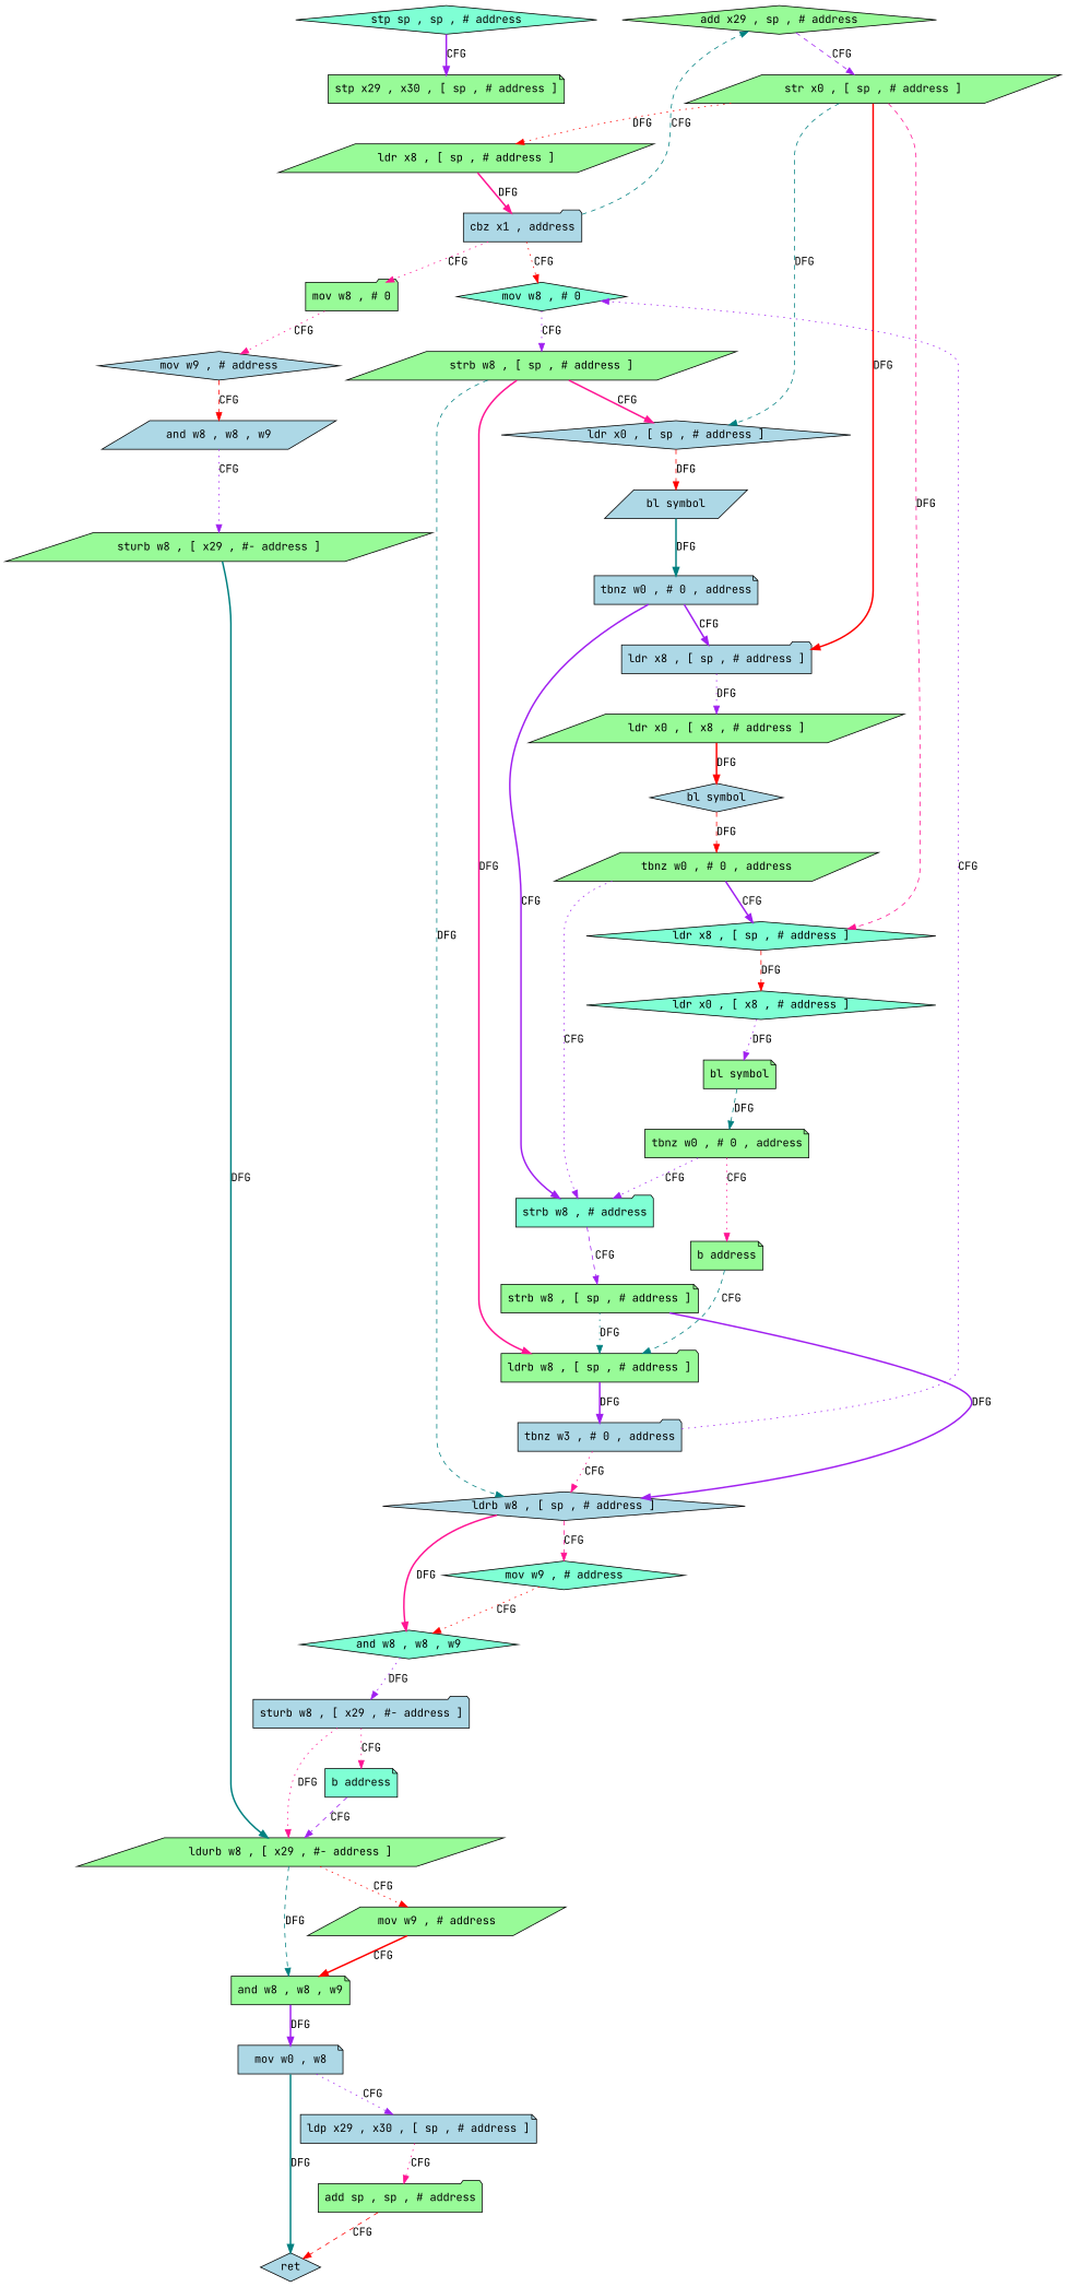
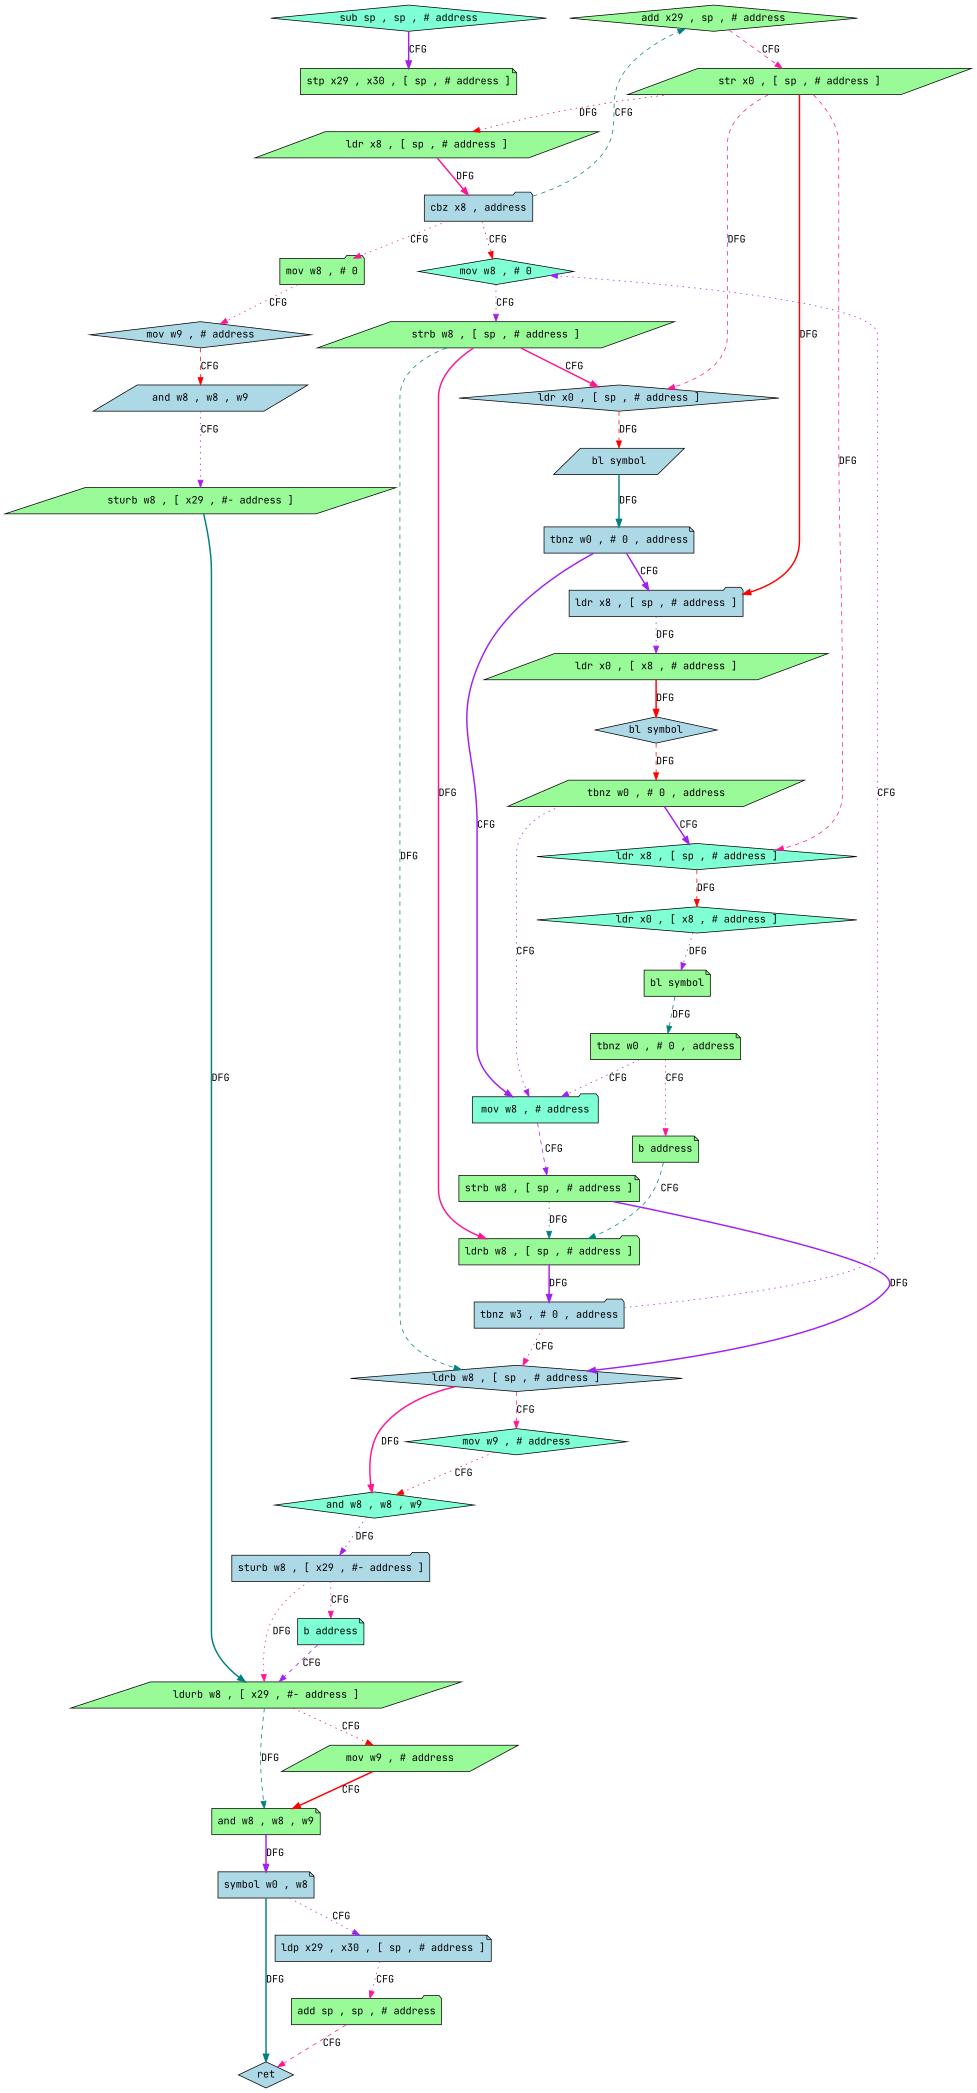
  digraph {
    fontname="JetBrains Mono"
    node [fillcolor=palegreen fontname="JetBrains Mono" shape=diamond style=filled]
    edge [color=purple fontname="JetBrains Mono" style=dotted]
-   n1 [fillcolor=aquamarine label="stp sp , sp , # address"]
+   n1 [fillcolor=aquamarine label="sub sp , sp , # address"]
    n2 [label="stp x29 , x30 , [ sp , # address ]" shape=note]
    n3 [label="add x29 , sp , # address"]
    n4 [label="str x0 , [ sp , # address ]" shape=parallelogram]
    n5 [label="ldr x8 , [ sp , # address ]" shape=parallelogram]
    n6 [fillcolor=lightblue label="ldr x0 , [ sp , # address ]"]
    n7 [fillcolor=lightblue label="ldr x8 , [ sp , # address ]" shape=folder]
    n8 [fillcolor=aquamarine label="ldr x8 , [ sp , # address ]"]
-   n9 [fillcolor=lightblue label="cbz x1 , address" shape=folder]
+   n9 [fillcolor=lightblue label="cbz x8 , address" shape=folder]
    n10 [fillcolor=lightblue label="bl symbol" shape=parallelogram]
    n11 [label="ldr x0 , [ x8 , # address ]" shape=parallelogram]
    n12 [fillcolor=aquamarine label="ldr x0 , [ x8 , # address ]"]
    n13 [label="mov w8 , # 0" shape=folder]
    n14 [fillcolor=aquamarine label="mov w8 , # 0"]
    n15 [fillcolor=lightblue label="mov w9 , # address"]
    n16 [label="strb w8 , [ sp , # address ]" shape=parallelogram]
    n17 [fillcolor=lightblue label="and w8 , w8 , w9" shape=parallelogram]
    n18 [label="ldrb w8 , [ sp , # address ]" shape=folder]
    n19 [fillcolor=lightblue label="ldrb w8 , [ sp , # address ]"]
    n20 [label="sturb w8 , [ x29 , #- address ]" shape=parallelogram]
    n21 [label="ldurb w8 , [ x29 , #- address ]" shape=parallelogram]
    n22 [label="mov w9 , # address" shape=parallelogram]
    n23 [label="and w8 , w8 , w9" shape=note]
-   n24 [fillcolor=lightblue label="mov w0 , w8" shape=note]
+   n24 [fillcolor=lightblue label="symbol w0 , w8" shape=note]
    n25 [fillcolor=lightblue label="tbnz w3 , # 0 , address" shape=folder]
    n26 [fillcolor=aquamarine label="mov w9 , # address"]
    n27 [fillcolor=aquamarine label="and w8 , w8 , w9"]
    n28 [fillcolor=lightblue label="tbnz w0 , # 0 , address" shape=note]
-   n29 [fillcolor=aquamarine label="strb w8 , # address" shape=folder]
+   n29 [fillcolor=aquamarine label="mov w8 , # address" shape=folder]
    n30 [label="strb w8 , [ sp , # address ]" shape=note]
    n31 [fillcolor=lightblue label="bl symbol"]
    n32 [label="tbnz w0 , # 0 , address" shape=parallelogram]
    n33 [label="bl symbol" shape=note]
    n34 [fillcolor=lightblue label="sturb w8 , [ x29 , #- address ]" shape=folder]
    n35 [fillcolor=aquamarine label="b address" shape=note]
    n36 [label="tbnz w0 , # 0 , address" shape=note]
    n37 [label="b address" shape=note]
    n38 [fillcolor=lightblue label="ldp x29 , x30 , [ sp , # address ]" shape=note]
    n39 [fillcolor=lightblue label=ret]
    n40 [label="add sp , sp , # address" shape=folder]
    n1 -> n2 [label=CFG style=bold]
-   n3 -> n4 [label=CFG style=dashed]
+   n3 -> n4 [color=deeppink label=CFG style=dashed]
    n4 -> n5 [color=red label=DFG]
-   n4 -> n6 [color=teal label=DFG style=dashed]
+   n4 -> n6 [color=deeppink label=DFG style=dashed]
    n4 -> n7 [color=red label=DFG style=bold]
    n4 -> n8 [color=deeppink label=DFG style=dashed]
    n5 -> n9 [color=deeppink label=DFG style=bold]
    n6 -> n10 [color=red label=DFG style=dashed]
    n7 -> n11 [label=DFG]
    n8 -> n12 [color=red label=DFG style=dashed]
    n9 -> n3 [color=teal label=CFG style=dashed]
    n9 -> n13 [color=deeppink label=CFG]
    n9 -> n14 [color=red label=CFG]
    n10 -> n28 [color=teal label=DFG style=bold]
    n11 -> n31 [color=red label=DFG style=bold]
    n12 -> n33 [label=DFG]
    n13 -> n15 [color=deeppink label=CFG]
    n14 -> n16 [label=CFG]
    n15 -> n17 [color=red label=CFG style=dashed]
    n16 -> n6 [color=deeppink label=CFG style=bold]
    n16 -> n18 [color=deeppink label=DFG style=bold]
    n16 -> n19 [color=teal label=DFG style=dashed]
    n17 -> n20 [label=CFG]
    n18 -> n25 [label=DFG style=bold]
    n19 -> n26 [color=deeppink label=CFG style=dashed]
    n19 -> n27 [color=deeppink label=DFG style=bold]
    n20 -> n21 [color=teal label=DFG style=bold]
    n21 -> n22 [color=red label=CFG]
    n21 -> n23 [color=teal label=DFG style=dashed]
    n22 -> n23 [color=red label=CFG style=bold]
    n23 -> n24 [label=DFG style=bold]
    n24 -> n38 [label=CFG]
    n24 -> n39 [color=teal label=DFG style=bold]
    n25 -> n14 [label=CFG]
    n25 -> n19 [color=deeppink label=CFG]
    n26 -> n27 [color=red label=CFG]
    n27 -> n34 [label=DFG]
    n28 -> n7 [label=CFG style=bold]
    n28 -> n29 [label=CFG style=bold]
    n29 -> n30 [label=CFG style=dashed]
    n30 -> n18 [color=teal label=DFG]
    n30 -> n19 [label=DFG style=bold]
    n31 -> n32 [color=red label=DFG style=dashed]
    n32 -> n8 [label=CFG style=bold]
    n32 -> n29 [label=CFG]
    n33 -> n36 [color=teal label=DFG style=dashed]
    n34 -> n21 [color=deeppink label=DFG]
    n34 -> n35 [color=deeppink label=CFG]
    n35 -> n21 [label=CFG style=dashed]
    n36 -> n29 [label=CFG]
    n36 -> n37 [color=deeppink label=CFG]
    n37 -> n18 [color=teal label=CFG style=dashed]
    n38 -> n40 [color=deeppink label=CFG]
-   n40 -> n39 [color=red label=CFG style=dashed]
+   n40 -> n39 [color=deeppink label=CFG style=dashed]
  }
